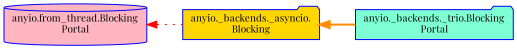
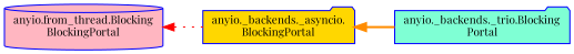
  digraph {
    fontname="Playfair Display"
    rankdir=LR
    node [color=blue fontname="Playfair Display" fontsize=10 shape=folder style=filled]
    edge [dir=back fontname="Playfair Display" fontsize=10 labelfontname=Helvetica labelfontsize=10]
-   n1 [fillcolor=lightpink height=0.2 label="anyio.from_thread.Blocking\lPortal" shape=cylinder width=0.4]
-   n2 [fillcolor=gold height=0.2 label="anyio._backends._asyncio.\lBlocking" width=0.4]
+   n1 [fillcolor=lightpink height=0.2 label="anyio.from_thread.Blocking\lBlockingPortal" shape=cylinder width=0.4]
+   n2 [fillcolor=gold height=0.2 label="anyio._backends._asyncio.\lBlockingPortal" width=0.4]
    n3 [fillcolor=aquamarine height=0.2 label="anyio._backends._trio.Blocking\lPortal" width=0.4]
    n1 -> n2 [color=red style=dotted]
    n2 -> n3 [color=darkorange style=bold]
  }
